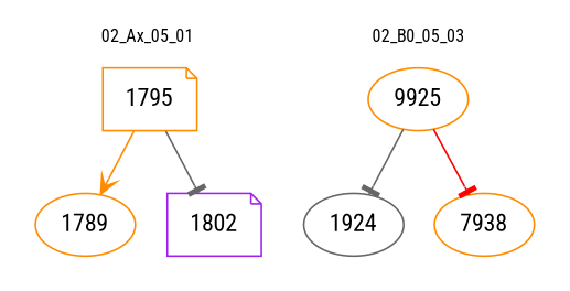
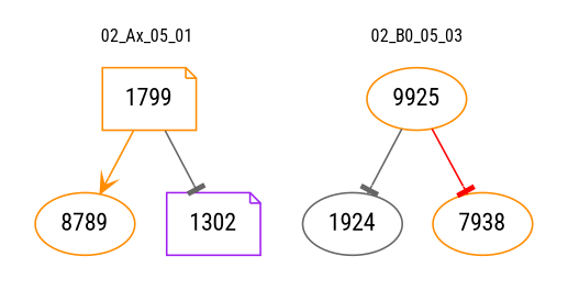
  digraph {
    fontname="Roboto Condensed"
    node [color=darkorange fontname="Roboto Condensed" shape=ellipse]
    edge [arrowhead=tee color=gray40 fontname="Roboto Condensed"]
-   n1 [label=1795 shape=note]
-   n2 [label=1789]
-   n3 [color=purple label=1802 shape=note]
+   n1 [label=1799 shape=note]
+   n2 [label=8789]
+   n3 [color=purple label=1302 shape=note]
    n4 [label=9925]
    n5 [color=gray40 label=1924]
    n6 [label=7938]
    subgraph cluster_1 {
      color=white
      fontsize=10
      label="02_Ax_05_01"
      n1
      n2
      n3
    }
    subgraph cluster_2 {
      color=white
      fontsize=10
      label="02_B0_05_03"
      n4
      n5
      n6
    }
    n1 -> n2 [arrowhead=vee color=darkorange]
    n1 -> n3
    n4 -> n5
    n4 -> n6 [color=red]
  }
